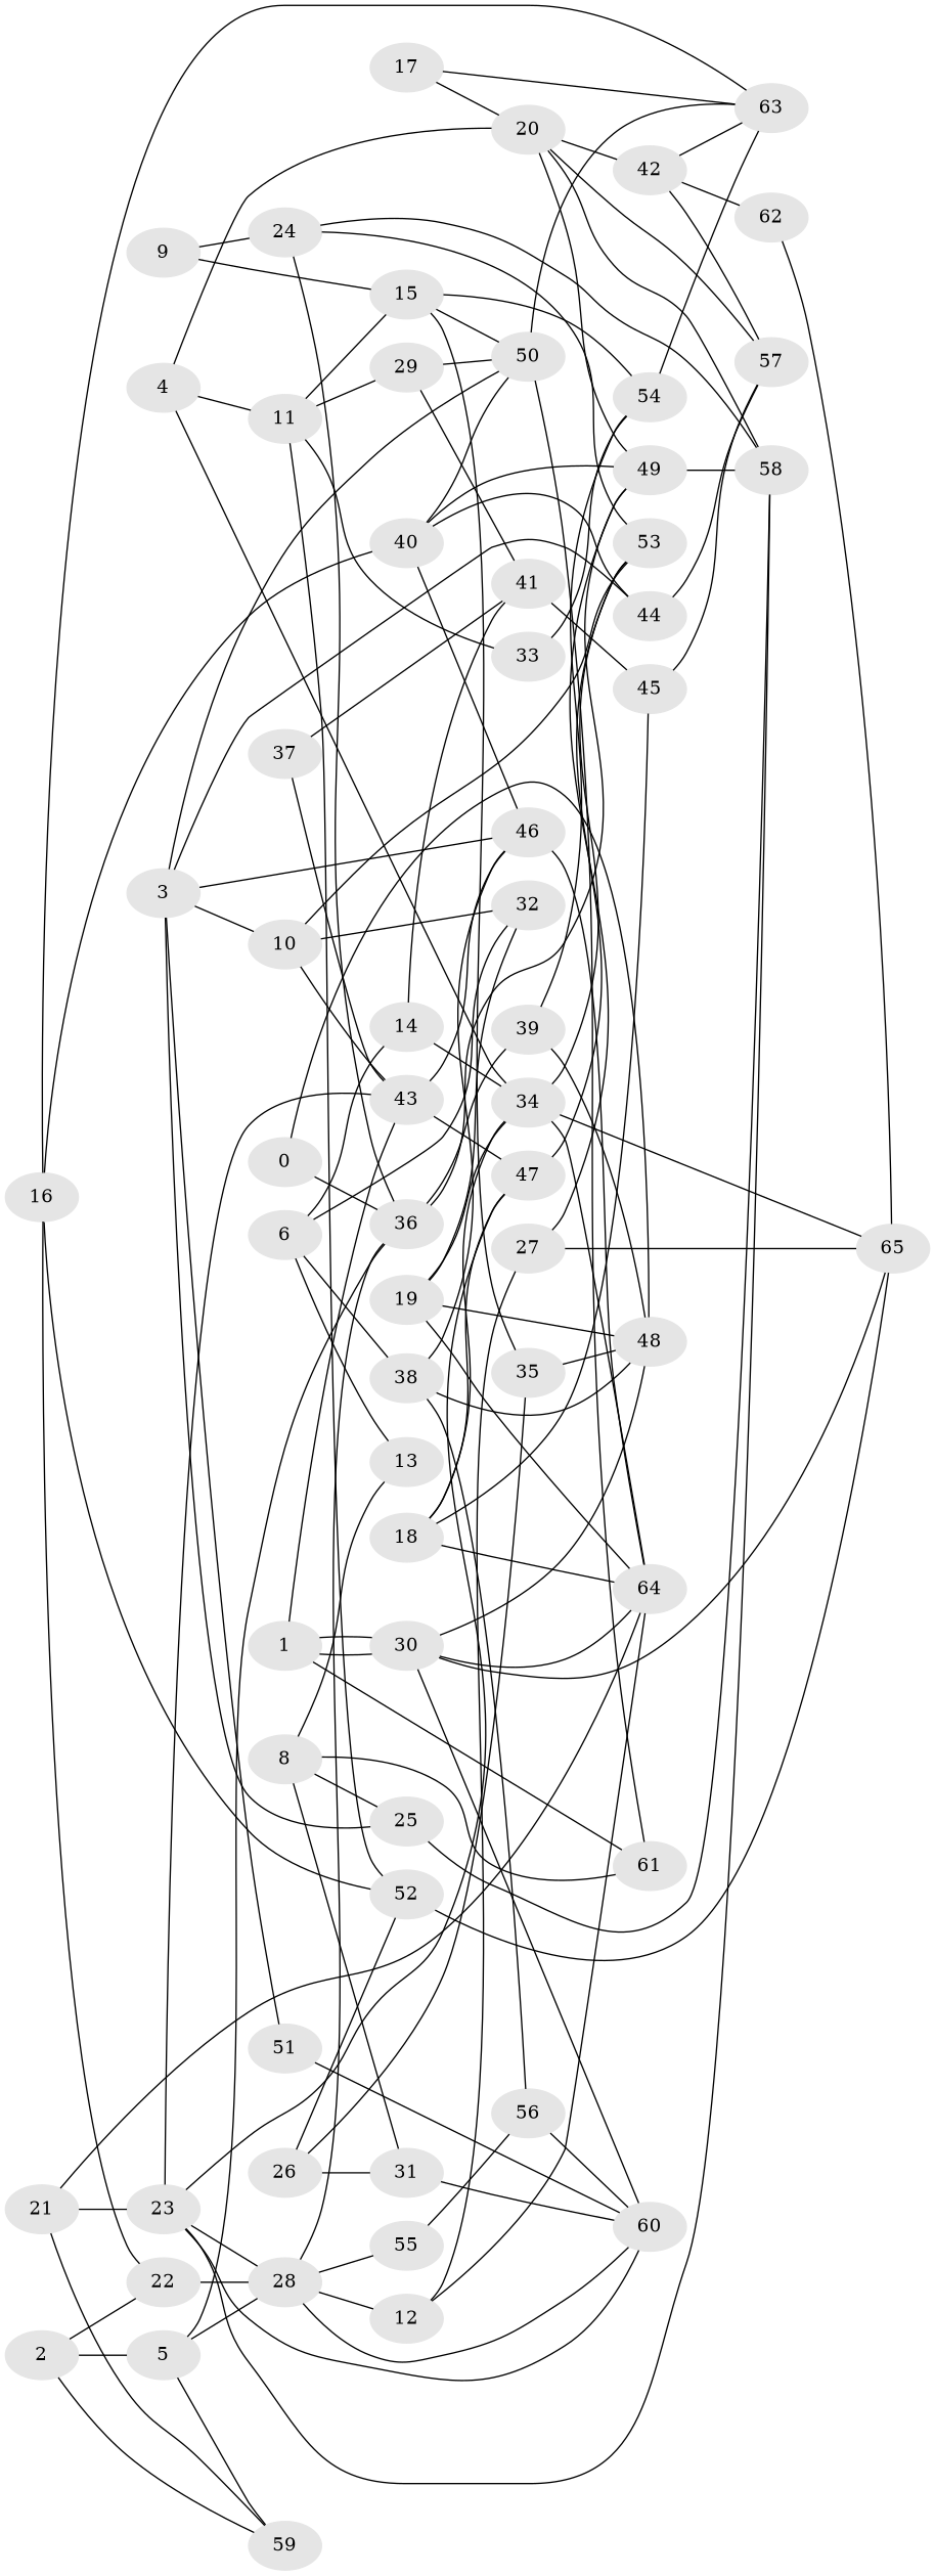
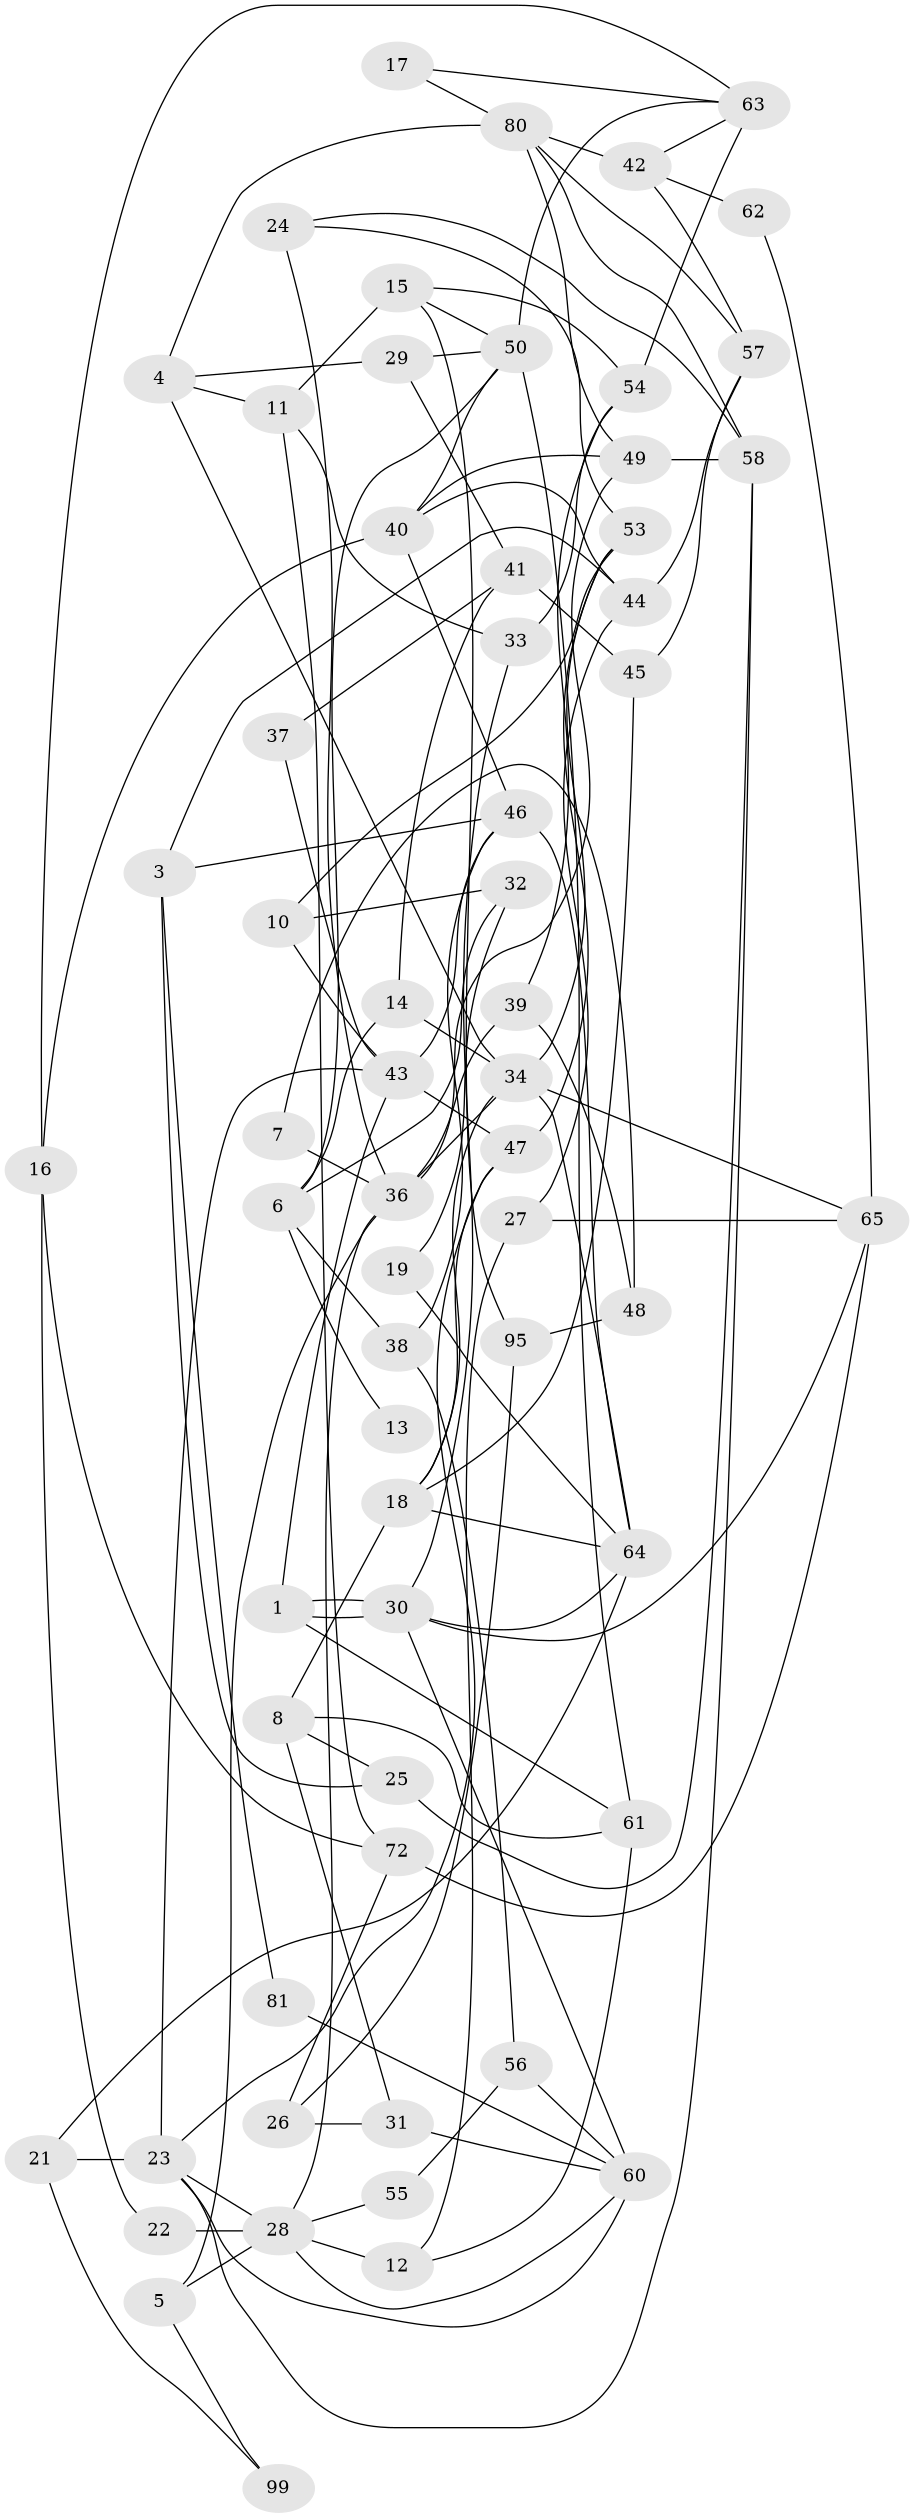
  graph {
    rankdir=LR
    node [color=gray90 style=filled]
    1
    30
    43
    61
    33
    64
    65
    60
    46
    47
-   2
    5
    22
-   59
+   59 [label=99]
    28
    36
    3
    10
    25
    44
    50
-   51
+   51 [label=81]
    32
    53
    58
    57
    63
    4
    11
-   20
+   20 [label=80]
    34
    15
    29
-   52
+   52 [label=72]
    42
    49
    12
    55
    39
    6
    13
    14
    38
    41
    48
    56
-   7 [label=0]
+   7
    8
    31
-   9
    24
-   35
+   35 [label=95]
    54
    27
    45
    16
    40
    17
    18
    19
    62
    21
    23
    26
    37
    1 -- 30
    1 -- 30
    1 -- 43
    1 -- 61
-   30 -- 48
+   30 -- 33
    30 -- 64
    30 -- 65
    30 -- 60
    43 -- 46
    43 -- 47
    33 -- 54
    46 -- 64
    47 -- 53
-   2 -- 5
-   2 -- 22
-   2 -- 59
    5 -- 59
    5 -- 28
    5 -- 36
    22 -- 28
    28 -- 60
    28 -- 36
    28 -- 12
    28 -- 55
    36 -- 49
    36 -- 39
    3 -- 46
-   3 -- 10
    3 -- 25
    3 -- 44
-   3 -- 50
+   6 -- 50
    3 -- 51
    10 -- 43
    10 -- 32
    10 -- 53
    25 -- 58
    44 -- 57
    50 -- 61
    50 -- 63
    51 -- 60
    4 -- 11
    4 -- 20
    4 -- 34
    11 -- 33
    11 -- 15
-   11 -- 29
+   4 -- 29
    11 -- 52
    20 -- 58
    20 -- 57
    20 -- 42
    20 -- 49
    34 -- 64
    34 -- 65
    34 -- 53
    15 -- 50
    15 -- 35
    15 -- 54
    29 -- 50
    29 -- 41
    52 -- 65
    42 -- 57
    42 -- 63
    42 -- 62
    49 -- 58
-   12 -- 64
+   12 -- 61
    12 -- 27
    55 -- 56
    39 -- 48
    39 -- 54
    6 -- 32
    6 -- 13
    6 -- 14
    6 -- 38
    14 -- 34
    14 -- 41
    38 -- 46
-   38 -- 48
    38 -- 56
    41 -- 45
    56 -- 60
    7 -- 36
    7 -- 48
    8 -- 61
    8 -- 25
-   8 -- 13
+   8 -- 18
    8 -- 31
    31 -- 60
-   9 -- 15
-   9 -- 24
    24 -- 36
    24 -- 53
    24 -- 58
    35 -- 48
    54 -- 63
    27 -- 65
-   27 -- 49
+   27 -- 44
    45 -- 57
    16 -- 22
    16 -- 63
    16 -- 52
    16 -- 40
    40 -- 46
    40 -- 44
    40 -- 50
    40 -- 49
    17 -- 63
    17 -- 20
    18 -- 64
    18 -- 47
    18 -- 34
    18 -- 45
    19 -- 64
    19 -- 32
-   19 -- 34
-   19 -- 48
+   36 -- 34
    62 -- 65
    21 -- 64
    21 -- 59
    21 -- 23
    23 -- 43
    23 -- 60
    23 -- 47
    23 -- 28
    23 -- 58
    26 -- 52
    26 -- 31
    26 -- 35
    37 -- 43
    37 -- 41
  }
